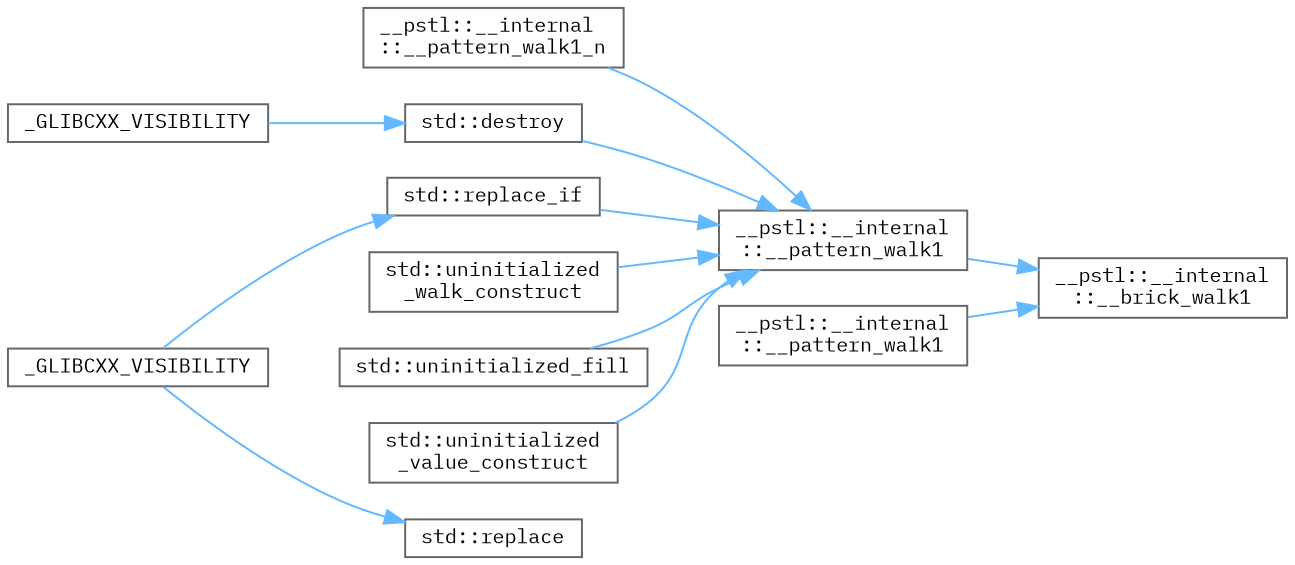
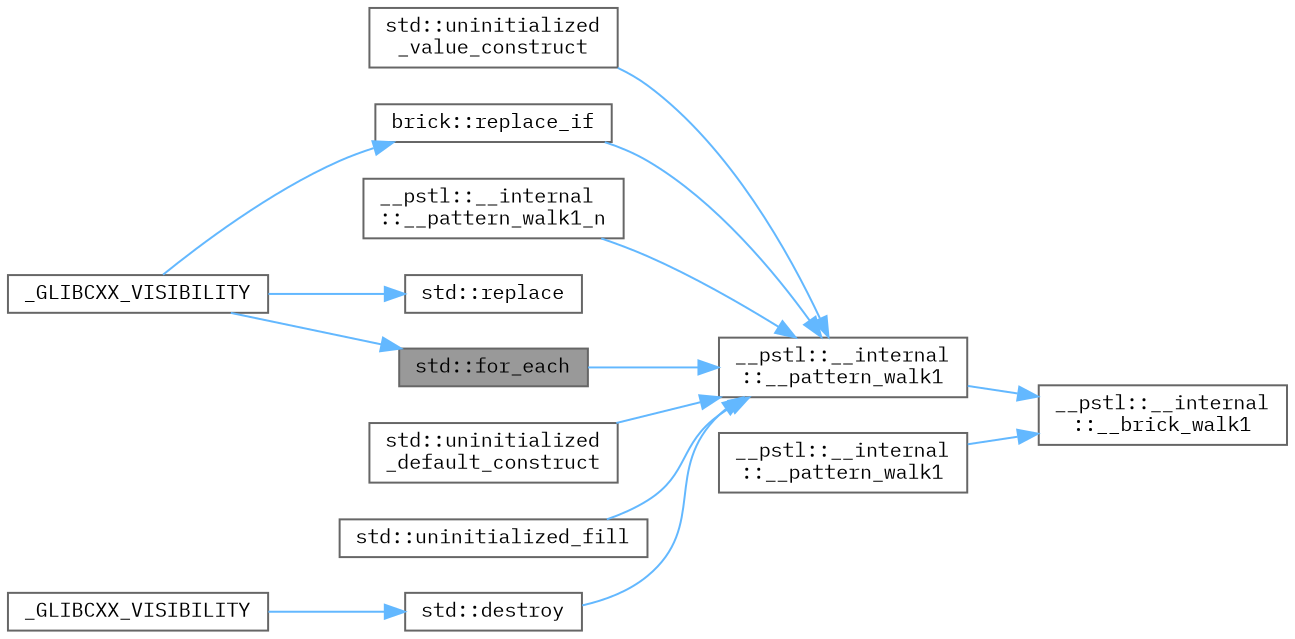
  digraph {
    fontname="IBM Plex Mono"
    rankdir=RL
    node [color=grey40 fillcolor=white fontname="IBM Plex Mono" fontsize=10 shape=box style=filled]
    edge [color=steelblue1 dir=back fontname="IBM Plex Mono" fontsize=10 labelfontname=Helvetica labelfontsize=10 style=solid]
+   n1 [color=gray40 fillcolor=grey60 fontcolor=black height=0.2 label="std::for_each" width=0.4]
    n2 [height=0.2 label=_GLIBCXX_VISIBILITY width=0.4]
    n3 [height=0.2 label="__pstl::__internal\l::__brick_walk1" width=0.4]
    n4 [height=0.2 label="__pstl::__internal\l::__pattern_walk1" width=0.4]
    n5 [height=0.2 label="__pstl::__internal\l::__pattern_walk1" width=0.4]
    n6 [height=0.2 label="__pstl::__internal\l::__pattern_walk1_n" width=0.4]
    n7 [height=0.2 label="std::destroy" width=0.4]
-   n8 [height=0.2 label="std::replace_if" width=0.4]
-   n9 [height=0.2 label="std::uninitialized\l_walk_construct" width=0.4]
+   n8 [height=0.2 label="brick::replace_if" width=0.4]
+   n9 [height=0.2 label="std::uninitialized\l_default_construct" width=0.4]
    n10 [height=0.2 label="std::uninitialized_fill" width=0.4]
    n11 [height=0.2 label="std::uninitialized\l_value_construct" width=0.4]
    n12 [height=0.2 label=_GLIBCXX_VISIBILITY width=0.4]
    n13 [height=0.2 label="std::replace" width=0.4]
+   n1 -> n2
    n3 -> n4
    n3 -> n5
+   n4 -> n1
    n4 -> n6
    n4 -> n7
    n4 -> n8
    n4 -> n9
    n4 -> n10
    n4 -> n11
    n7 -> n12
    n8 -> n2
    n13 -> n2
  }
